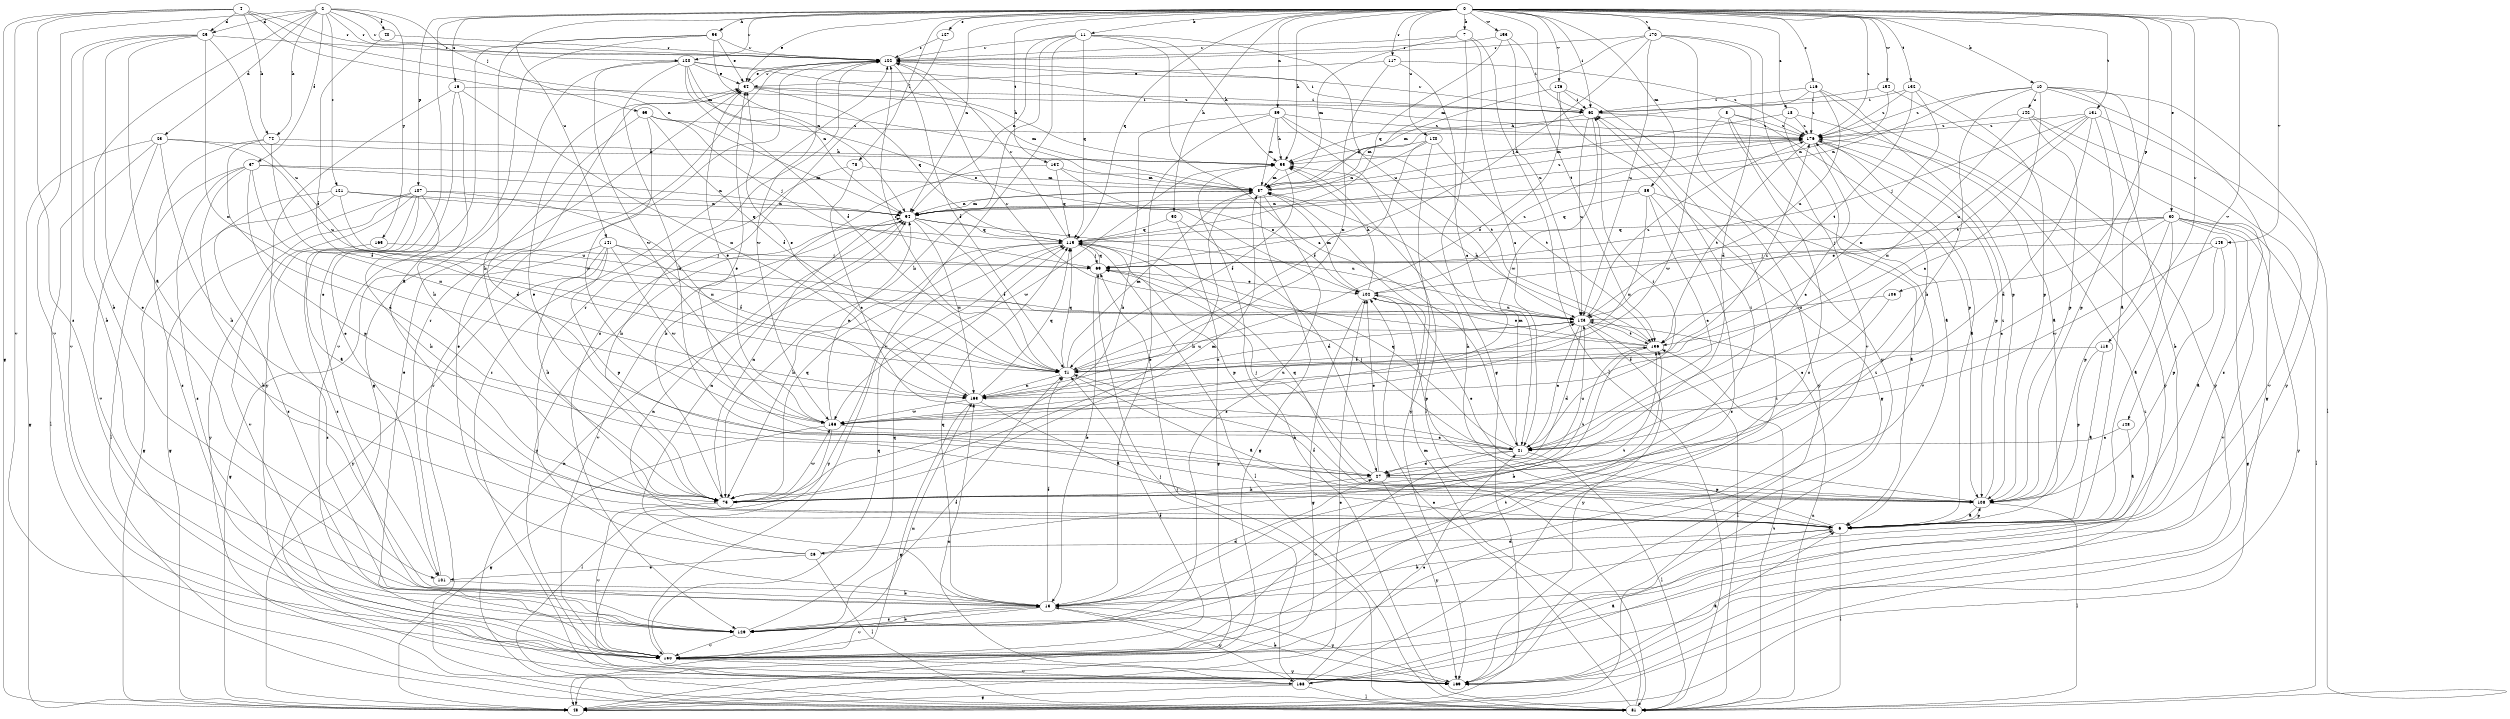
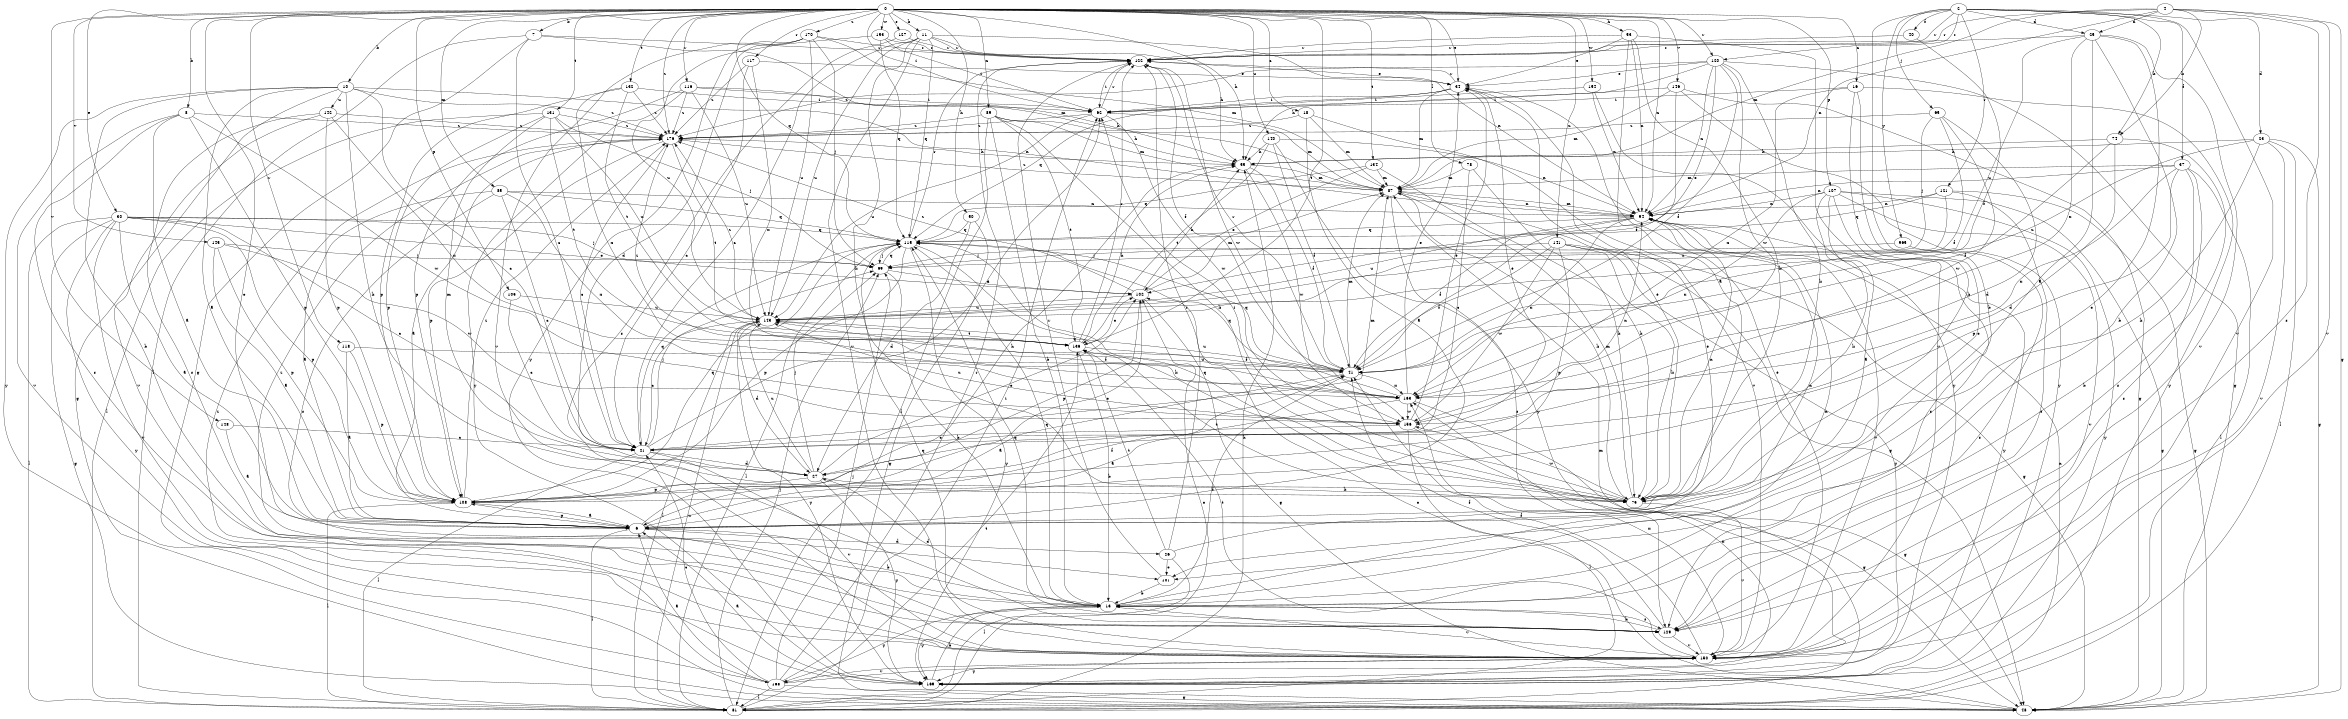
  strict digraph {
    0
    7
    8
    10
    11
    16
    18
    30
    34
    50
    53
    55
    62
    78
    85
    89
    94
    101
    105
    107
    115
    116
    117
    118
    120
    127
    131
    132
    134
    136
    140
    141
    145
    146
    148
    153
    154
    170
    176
    122
    48
    87
    81
    21
    150
    129
    6
    108
    156
    13
    75
    142
    168
    143
    169
    163
    69
    102
    27
    41
    2
    23
    25
    37
    40
    65
    74
    121
-   165
+   165 [label=965]
    4
    26
    0 -> 7 [label=b]
+   0 -> 8 [label=b]
    0 -> 10 [label=b]
    0 -> 11 [label=b]
    0 -> 16 [label=c]
    0 -> 18 [label=c]
    0 -> 30 [label=e]
    0 -> 34 [label=e]
    0 -> 50 [label=h]
    0 -> 53 [label=h]
    0 -> 55 [label=h]
    0 -> 62 [label=i]
    0 -> 78 [label=l]
    0 -> 85 [label=m]
    0 -> 89 [label=n]
    0 -> 94 [label=n]
    0 -> 101 [label=o]
    0 -> 105 [label=p]
    0 -> 107 [label=p]
    0 -> 115 [label=q]
    0 -> 116 [label=r]
    0 -> 117 [label=r]
    0 -> 118 [label=r]
    0 -> 120 [label=r]
    0 -> 127 [label=s]
    0 -> 131 [label=t]
    0 -> 132 [label=t]
    0 -> 134 [label=t]
    0 -> 136 [label=t]
    0 -> 140 [label=u]
    0 -> 141 [label=u]
    0 -> 145 [label=v]
    0 -> 146 [label=v]
    0 -> 148 [label=v]
    0 -> 153 [label=w]
    0 -> 154 [label=w]
    0 -> 170 [label=z]
    0 -> 176 [label=z]
    7 -> 122 [label=r]
    7 -> 48 [label=g]
    7 -> 87 [label=m]
    7 -> 81 [label=l]
    7 -> 21 [label=c]
    8 -> 176 [label=z]
+   8 -> 150 [label=v]
    8 -> 129 [label=s]
    8 -> 6 [label=a]
    8 -> 108 [label=p]
    8 -> 156 [label=w]
    10 -> 94 [label=n]
    10 -> 176 [label=z]
    10 -> 48 [label=g]
    10 -> 21 [label=c]
    10 -> 6 [label=a]
    10 -> 13 [label=b]
    10 -> 75 [label=k]
    10 -> 142 [label=u]
    10 -> 168 [label=y]
    11 -> 55 [label=h]
    11 -> 94 [label=n]
    11 -> 115 [label=q]
    11 -> 122 [label=r]
    11 -> 21 [label=c]
    11 -> 150 [label=v]
    11 -> 75 [label=k]
    11 -> 143 [label=u]
    16 -> 62 [label=i]
    16 -> 101 [label=o]
    16 -> 75 [label=k]
    16 -> 169 [label=y]
    16 -> 163 [label=x]
    18 -> 176 [label=z]
    18 -> 87 [label=m]
    18 -> 150 [label=v]
    18 -> 6 [label=a]
    30 -> 115 [label=q]
    30 -> 48 [label=g]
    30 -> 81 [label=l]
    30 -> 21 [label=c]
    30 -> 150 [label=v]
    30 -> 6 [label=a]
    30 -> 108 [label=p]
    30 -> 169 [label=y]
    30 -> 69 [label=j]
    30 -> 102 [label=o]
    34 -> 62 [label=i]
    34 -> 115 [label=q]
    34 -> 122 [label=r]
    34 -> 87 [label=m]
    50 -> 115 [label=q]
    50 -> 48 [label=g]
    50 -> 27 [label=d]
    53 -> 34 [label=e]
    53 -> 94 [label=n]
    53 -> 122 [label=r]
    53 -> 150 [label=v]
    53 -> 6 [label=a]
    53 -> 75 [label=k]
    55 -> 87 [label=m]
    55 -> 156 [label=w]
    55 -> 41 [label=f]
    62 -> 176 [label=z]
    62 -> 122 [label=r]
    62 -> 87 [label=m]
    62 -> 156 [label=w]
    62 -> 143 [label=u]
    78 -> 87 [label=m]
    78 -> 21 [label=c]
    78 -> 75 [label=k]
    85 -> 94 [label=n]
    85 -> 115 [label=q]
    85 -> 21 [label=c]
    85 -> 129 [label=s]
    85 -> 6 [label=a]
    85 -> 163 [label=x]
    89 -> 55 [label=h]
    89 -> 136 [label=t]
    89 -> 176 [label=z]
    89 -> 87 [label=m]
    89 -> 81 [label=l]
    89 -> 13 [label=b]
    89 -> 75 [label=k]
    94 -> 115 [label=q]
    94 -> 87 [label=m]
    94 -> 150 [label=v]
    94 -> 143 [label=u]
    94 -> 169 [label=y]
    94 -> 163 [label=x]
    94 -> 41 [label=f]
    101 -> 122 [label=r]
    101 -> 13 [label=b]
    105 -> 21 [label=c]
    105 -> 143 [label=u]
    107 -> 94 [label=n]
    107 -> 48 [label=g]
    107 -> 150 [label=v]
    107 -> 129 [label=s]
    107 -> 6 [label=a]
    107 -> 75 [label=k]
    107 -> 169 [label=y]
    107 -> 163 [label=x]
    115 -> 122 [label=r]
    115 -> 81 [label=l]
    115 -> 108 [label=p]
    115 -> 75 [label=k]
    115 -> 169 [label=y]
    115 -> 69 [label=j]
    116 -> 55 [label=h]
    116 -> 62 [label=i]
    116 -> 176 [label=z]
    116 -> 108 [label=p]
    116 -> 143 [label=u]
    116 -> 169 [label=y]
    117 -> 34 [label=e]
    117 -> 176 [label=z]
    117 -> 21 [label=c]
    117 -> 163 [label=x]
    118 -> 6 [label=a]
    118 -> 108 [label=p]
    118 -> 41 [label=f]
    120 -> 34 [label=e]
    120 -> 55 [label=h]
    120 -> 94 [label=n]
    120 -> 176 [label=z]
    120 -> 48 [label=g]
    120 -> 156 [label=w]
-   120 -> 27 [label=k]
+   120 -> 75 [label=k]
    120 -> 102 [label=o]
    120 -> 41 [label=f]
    127 -> 122 [label=r]
    127 -> 129 [label=s]
    131 -> 136 [label=t]
    131 -> 176 [label=z]
    131 -> 81 [label=l]
    131 -> 108 [label=p]
    131 -> 143 [label=u]
    131 -> 69 [label=j]
-   131 -> 27 [label=d]
+   131 -> 27 [label=m]
    132 -> 62 [label=i]
    132 -> 136 [label=t]
    132 -> 176 [label=z]
    132 -> 108 [label=p]
    132 -> 163 [label=x]
    134 -> 115 [label=q]
    134 -> 87 [label=m]
    134 -> 75 [label=k]
    134 -> 102 [label=o]
    136 -> 55 [label=h]
    136 -> 122 [label=r]
    136 -> 13 [label=b]
    136 -> 102 [label=o]
    136 -> 41 [label=f]
    140 -> 55 [label=h]
    140 -> 94 [label=n]
    140 -> 136 [label=t]
    140 -> 169 [label=y]
    140 -> 41 [label=f]
    141 -> 48 [label=g]
    141 -> 108 [label=p]
    141 -> 156 [label=w]
    141 -> 75 [label=k]
    141 -> 169 [label=y]
    141 -> 69 [label=j]
    141 -> 41 [label=f]
    145 -> 6 [label=a]
    145 -> 108 [label=p]
    145 -> 156 [label=w]
    145 -> 69 [label=j]
    146 -> 62 [label=i]
    146 -> 48 [label=g]
    146 -> 87 [label=m]
    146 -> 169 [label=y]
    146 -> 41 [label=f]
    148 -> 21 [label=c]
    148 -> 6 [label=a]
    153 -> 62 [label=i]
    153 -> 115 [label=q]
    153 -> 122 [label=r]
    153 -> 143 [label=u]
    154 -> 62 [label=i]
    154 -> 94 [label=n]
    154 -> 169 [label=y]
    170 -> 122 [label=r]
    170 -> 87 [label=m]
    170 -> 150 [label=v]
    170 -> 143 [label=u]
    170 -> 169 [label=y]
    170 -> 69 [label=j]
    170 -> 27 [label=d]
    176 -> 55 [label=h]
    176 -> 136 [label=t]
    176 -> 21 [label=c]
    176 -> 6 [label=a]
    176 -> 108 [label=p]
    122 -> 34 [label=e]
    122 -> 62 [label=i]
    122 -> 156 [label=w]
    122 -> 41 [label=f]
    48 -> 102 [label=o]
    87 -> 94 [label=n]
    87 -> 176 [label=z]
    87 -> 48 [label=g]
    87 -> 129 [label=s]
    87 -> 75 [label=k]
    81 -> 55 [label=h]
    81 -> 94 [label=n]
    81 -> 136 [label=t]
-   81 -> 122 [label=r]
    81 -> 87 [label=m]
    81 -> 143 [label=u]
    81 -> 69 [label=j]
    81 -> 102 [label=o]
    21 -> 34 [label=e]
    21 -> 62 [label=i]
    21 -> 115 [label=q]
    21 -> 87 [label=m]
    21 -> 81 [label=l]
    21 -> 150 [label=v]
    21 -> 69 [label=j]
    21 -> 27 [label=d]
    150 -> 34 [label=e]
    150 -> 115 [label=q]
    150 -> 136 [label=t]
    150 -> 168 [label=v]
    150 -> 169 [label=y]
    150 -> 163 [label=x]
    150 -> 41 [label=f]
    129 -> 115 [label=q]
    129 -> 150 [label=v]
    129 -> 13 [label=b]
    129 -> 41 [label=f]
    6 -> 55 [label=h]
    6 -> 81 [label=l]
    6 -> 108 [label=p]
    6 -> 13 [label=b]
    6 -> 41 [label=f]
    6 -> 26 [label=d]
    108 -> 115 [label=q]
    108 -> 176 [label=z]
    108 -> 81 [label=l]
    108 -> 6 [label=a]
    108 -> 102 [label=o]
    156 -> 34 [label=e]
    156 -> 94 [label=n]
    156 -> 48 [label=g]
    156 -> 81 [label=l]
    156 -> 21 [label=c]
    156 -> 143 [label=u]
    13 -> 34 [label=e]
    13 -> 94 [label=n]
    13 -> 115 [label=q]
    13 -> 176 [label=z]
    13 -> 150 [label=v]
    13 -> 129 [label=s]
    13 -> 168 [label=y]
    13 -> 169 [label=y]
    13 -> 27 [label=d]
    13 -> 41 [label=f]
    75 -> 34 [label=e]
    75 -> 62 [label=i]
    75 -> 94 [label=n]
    75 -> 115 [label=q]
    75 -> 136 [label=t]
    75 -> 87 [label=m]
    75 -> 150 [label=v]
    75 -> 156 [label=w]
    142 -> 176 [label=z]
    142 -> 150 [label=v]
    142 -> 129 [label=s]
    142 -> 108 [label=p]
    142 -> 163 [label=x]
    168 -> 62 [label=i]
    168 -> 176 [label=z]
    168 -> 122 [label=r]
    168 -> 48 [label=g]
    168 -> 81 [label=l]
    168 -> 21 [label=c]
    168 -> 6 [label=a]
    168 -> 163 [label=x]
    168 -> 69 [label=j]
    143 -> 136 [label=t]
    143 -> 176 [label=z]
    143 -> 81 [label=l]
    143 -> 21 [label=c]
    143 -> 169 [label=y]
    143 -> 27 [label=d]
    169 -> 6 [label=a]
    169 -> 13 [label=b]
    163 -> 34 [label=e]
    163 -> 115 [label=q]
    163 -> 48 [label=g]
    163 -> 6 [label=a]
    163 -> 156 [label=w]
    163 -> 143 [label=u]
    69 -> 115 [label=q]
    69 -> 13 [label=b]
    69 -> 102 [label=o]
    102 -> 55 [label=h]
    102 -> 176 [label=z]
    102 -> 48 [label=g]
    102 -> 87 [label=m]
    102 -> 108 [label=p]
    102 -> 143 [label=u]
    27 -> 108 [label=p]
    27 -> 75 [label=k]
    27 -> 143 [label=u]
    27 -> 169 [label=y]
    27 -> 69 [label=j]
    27 -> 102 [label=o]
    41 -> 115 [label=q]
    41 -> 176 [label=z]
    41 -> 122 [label=r]
    41 -> 87 [label=m]
    41 -> 6 [label=a]
    41 -> 143 [label=u]
    41 -> 163 [label=x]
    2 -> 120 [label=r]
    2 -> 122 [label=r]
    2 -> 150 [label=v]
    2 -> 13 [label=b]
    2 -> 23 [label=d]
    2 -> 25 [label=d]
    2 -> 37 [label=f]
    2 -> 40 [label=f]
    2 -> 65 [label=j]
    2 -> 74 [label=k]
    2 -> 121 [label=r]
    2 -> 165 [label=y]
    23 -> 55 [label=h]
    23 -> 48 [label=g]
    23 -> 81 [label=l]
    23 -> 150 [label=v]
    23 -> 75 [label=k]
    23 -> 143 [label=u]
    25 -> 101 [label=o]
    25 -> 122 [label=r]
    25 -> 150 [label=v]
    25 -> 6 [label=a]
    25 -> 13 [label=b]
    25 -> 143 [label=u]
    25 -> 163 [label=x]
    37 -> 94 [label=n]
    37 -> 87 [label=m]
    37 -> 81 [label=l]
    37 -> 129 [label=s]
    37 -> 108 [label=p]
    37 -> 13 [label=b]
    37 -> 163 [label=x]
    40 -> 122 [label=r]
    40 -> 41 [label=f]
    65 -> 176 [label=z]
    65 -> 156 [label=w]
    65 -> 69 [label=j]
    65 -> 27 [label=d]
    65 -> 41 [label=f]
    74 -> 55 [label=h]
    74 -> 129 [label=s]
    74 -> 27 [label=d]
    74 -> 41 [label=f]
    121 -> 94 [label=n]
    121 -> 115 [label=q]
    121 -> 48 [label=g]
    121 -> 129 [label=s]
    121 -> 143 [label=u]
    165 -> 129 [label=s]
    165 -> 69 [label=j]
    4 -> 94 [label=n]
    4 -> 122 [label=r]
    4 -> 48 [label=g]
    4 -> 87 [label=m]
    4 -> 150 [label=v]
    4 -> 129 [label=s]
    4 -> 25 [label=d]
    4 -> 74 [label=k]
    26 -> 94 [label=n]
    26 -> 101 [label=o]
    26 -> 136 [label=t]
    26 -> 122 [label=r]
    26 -> 81 [label=l]
  }
